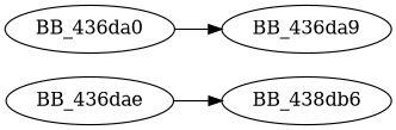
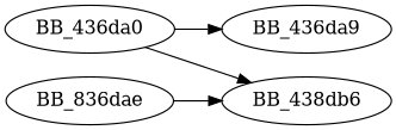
  digraph {
    rankdir=LR
    BB_436da0
    BB_436da9
    n3 [label=BB_438db6]
-   BB_436dae
+   BB_436dae [label=BB_836dae]
    BB_436da0 -> BB_436da9
+   BB_436da0 -> n3
    BB_436dae -> n3
  }
